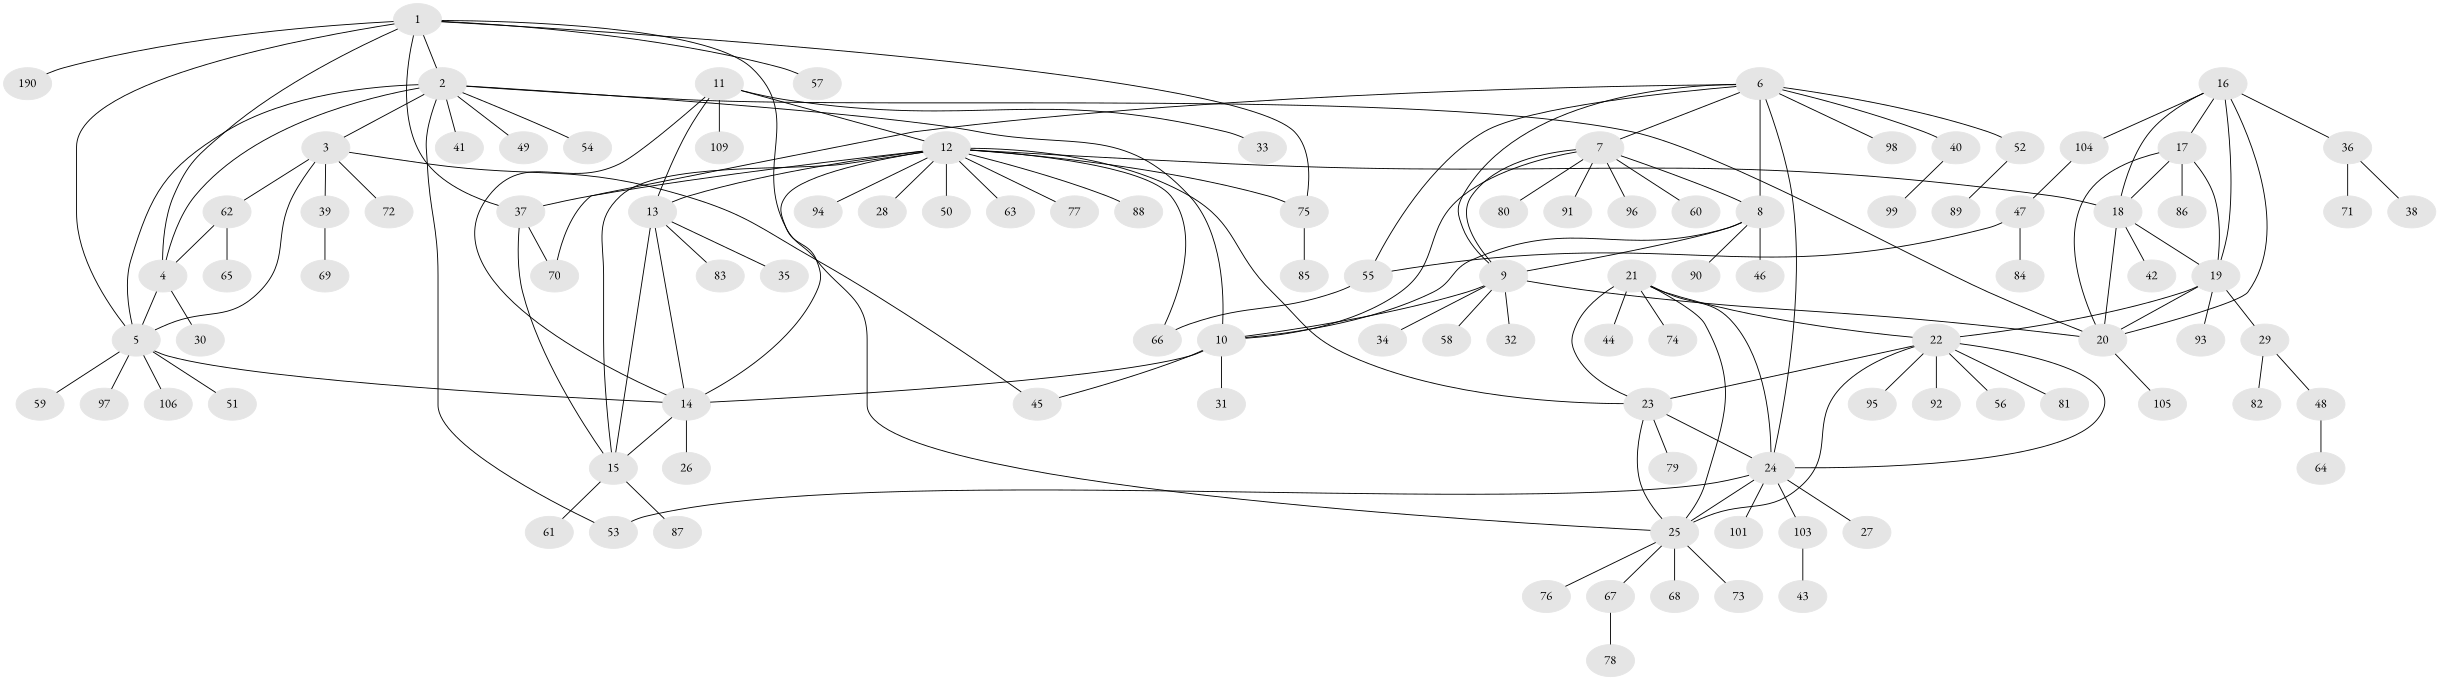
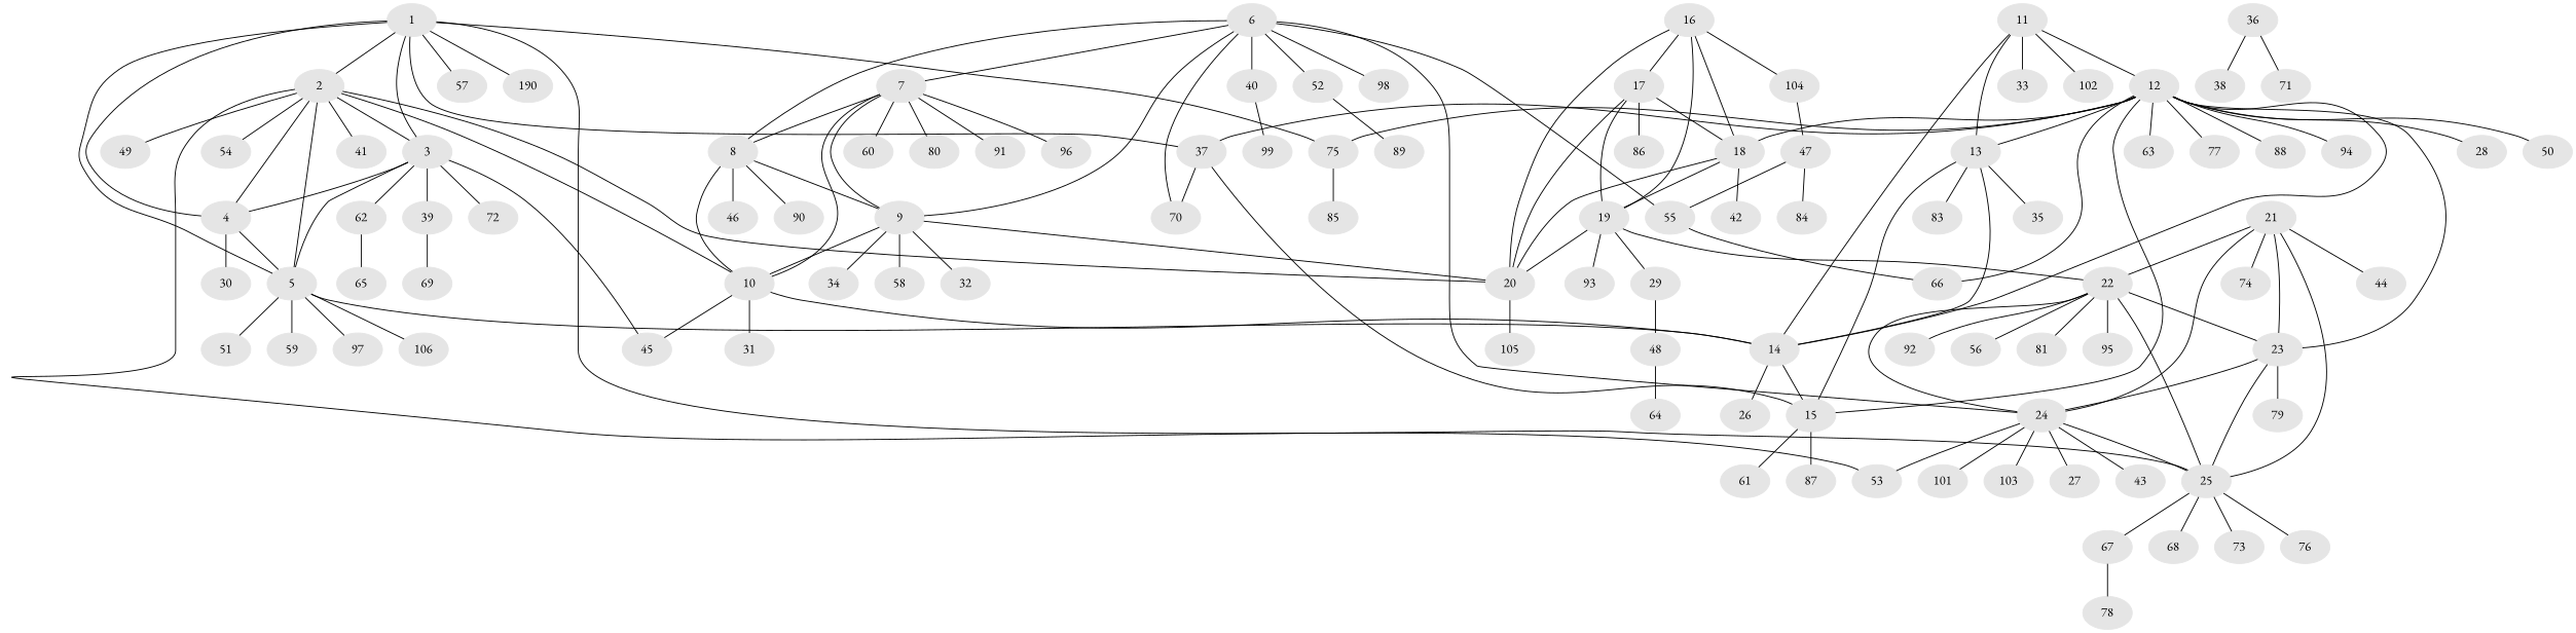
  graph {
    fontname="EB Garamond"
    node [color=gray90 fontname="EB Garamond" style=filled]
    edge [fontname="EB Garamond"]
    1
    2
    3
    4
    5
    25
    37
    57
    75
    n10 [label=190]
    10
    20
    41
    49
    53
    54
    39
    45
    62
    72
    30
    14
    51
    59
    97
    106
    67
    68
    73
    76
    70
    15
    85
    31
    105
    69
    65
    26
    6
    7
    8
    9
    24
    40
    52
    55
    98
    60
    80
    91
    96
    46
    90
    32
    34
    58
    27
    43
    101
    103
    99
    89
    66
    11
    12
    13
    33
-   102 [label=109]
+   102
    18
    23
    28
    50
    63
    77
    88
    94
    35
    83
    61
    87
    19
    42
    79
    16
    17
    36
    104
    86
    22
    29
    93
    38
    71
    47
    92
    56
    81
    95
    48
-   82
    21
    44
    74
    78
    64
    84
    1 -- 2
+   1 -- 3
    1 -- 4
    1 -- 5
    1 -- 25
    1 -- 37
    1 -- 57
    1 -- 75
    1 -- n10
    2 -- 3
    2 -- 4
    2 -- 5
    2 -- 10
    2 -- 20
    2 -- 41
    2 -- 49
    2 -- 53
    2 -- 54
-   62 -- 4
+   3 -- 4
    3 -- 5
    3 -- 39
    3 -- 45
    3 -- 62
    3 -- 72
    4 -- 5
    4 -- 30
    5 -- 14
    5 -- 51
    5 -- 59
    5 -- 97
    5 -- 106
    25 -- 67
    25 -- 68
    25 -- 73
    25 -- 76
    37 -- 70
    37 -- 15
    75 -- 85
    10 -- 45
    10 -- 14
    10 -- 31
    20 -- 105
    39 -- 69
    62 -- 65
    14 -- 15
    14 -- 26
    67 -- 78
    15 -- 61
    15 -- 87
    6 -- 70
    6 -- 7
    6 -- 8
    6 -- 9
    6 -- 24
    6 -- 40
    6 -- 52
    6 -- 55
    6 -- 98
    7 -- 10
    7 -- 8
    7 -- 9
    7 -- 60
    7 -- 80
    7 -- 91
    7 -- 96
    8 -- 10
    8 -- 9
    8 -- 46
    8 -- 90
    9 -- 10
    9 -- 20
    9 -- 32
    9 -- 34
    9 -- 58
    24 -- 25
    24 -- 53
    24 -- 27
-   103 -- 43
+   24 -- 43
    24 -- 101
    24 -- 103
    40 -- 99
    52 -- 89
    55 -- 66
    11 -- 14
    11 -- 12
    11 -- 13
    11 -- 33
    11 -- 102
    12 -- 37
    12 -- 75
    12 -- 14
    12 -- 15
    12 -- 66
    12 -- 13
    12 -- 18
    12 -- 23
    12 -- 28
    12 -- 50
    12 -- 63
    12 -- 77
    12 -- 88
    12 -- 94
    13 -- 14
    13 -- 15
    13 -- 35
    13 -- 83
    18 -- 20
    18 -- 19
    18 -- 42
    23 -- 25
    23 -- 24
    23 -- 79
    19 -- 20
    19 -- 22
    19 -- 29
    19 -- 93
    16 -- 20
    16 -- 18
    16 -- 19
    16 -- 17
-   16 -- 36
    16 -- 104
    17 -- 20
    17 -- 18
    17 -- 19
    17 -- 86
    36 -- 38
    36 -- 71
    104 -- 47
    22 -- 25
    22 -- 24
    22 -- 23
    22 -- 92
    22 -- 56
    22 -- 81
    22 -- 95
    29 -- 48
-   29 -- 82
    47 -- 55
    47 -- 84
    48 -- 64
    21 -- 25
    21 -- 24
    21 -- 23
    21 -- 22
    21 -- 44
    21 -- 74
  }
